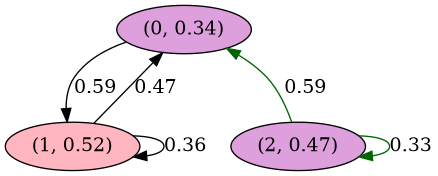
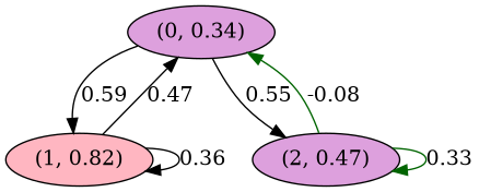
  digraph {
    node [fillcolor=plum style=filled]
    edge [color=black]
    n1 [label="(0, 0.34)"]
-   n2 [fillcolor=lightpink label="(1, 0.52)"]
+   n2 [fillcolor=lightpink label="(1, 0.82)"]
    n3 [label="(2, 0.47)"]
    n1 -> n2 [label=0.59]
+   n1 -> n3 [label=0.55]
    n2 -> n1 [label=0.47]
    n2 -> n2 [label=0.36]
-   n3 -> n1 [color=darkgreen label=0.59]
+   n3 -> n1 [color=darkgreen label=-0.08]
    n3 -> n3 [color=darkgreen label=0.33]
  }
